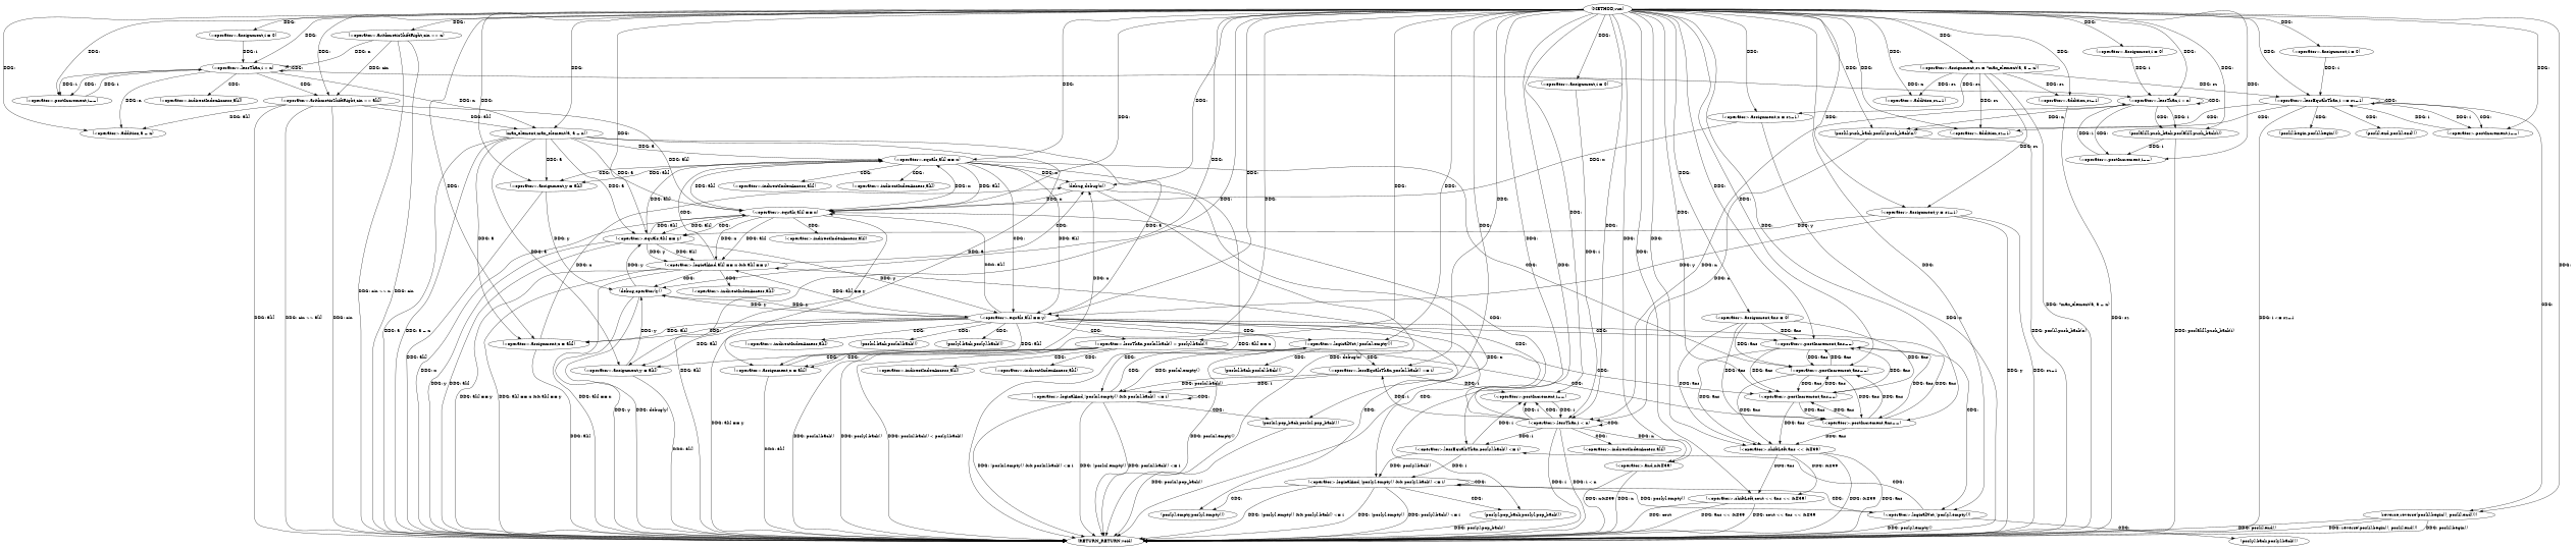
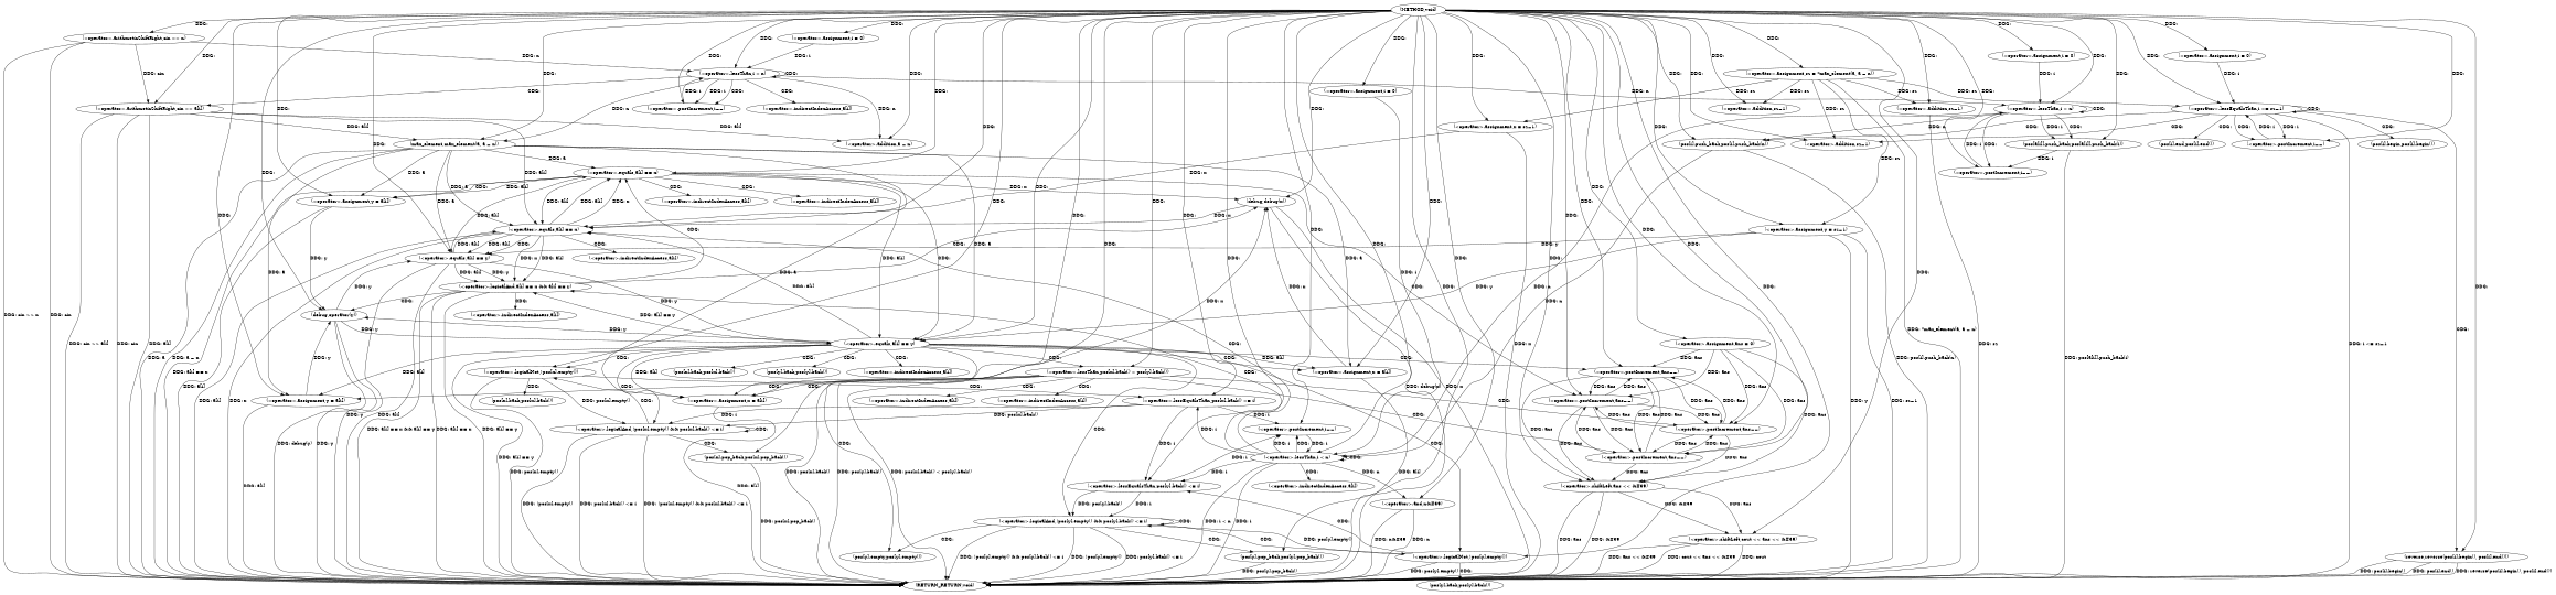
  digraph {
-   n1 [label="(METHOD,run)"]
+   n1 [label="(METHOD,void)"]
    n2 [label="(<operator>.arithmeticShiftRight,cin >> n)"]
    n3 [label="(<operator>.assignment,sz = *max_element(a, a + n))"]
    n4 [label="(<operator>.assignment,ans = 0)"]
    n5 [label="(<operator>.assignment,x = sz+1)"]
    n6 [label="(<operator>.assignment,y = sz+1)"]
    n7 [label="(<operator>.shiftLeft,cout << ans << &#39)"]
    n8 [label="(<operator>.and,n&#39)"]
    n9 [label="(<operator>.assignment,i = 0)"]
    n10 [label="(<operator>.lessThan,i < n)"]
    n11 [label="(<operator>.postIncrement,i++)"]
    n12 [label="(<operator>.arithmeticShiftRight,cin >> a[i])"]
    n13 [label="(<operator>.assignment,i = 0)"]
    n14 [label="(<operator>.lessThan,i < n)"]
    n15 [label="(<operator>.postIncrement,i++)"]
    n16 [label="(pos[a[i]].push_back,pos[a[i]].push_back(i))"]
    n17 [label="(<operator>.assignment,i = 0)"]
    n18 [label="(<operator>.lessEqualsThan,i <= sz+1)"]
    n19 [label="(<operator>.postIncrement,i++)"]
    n20 [label="(<operator>.assignment,i = 0)"]
    n21 [label="(<operator>.lessThan,i < n)"]
    n22 [label="(<operator>.postIncrement,i++)"]
    n23 [label="(pos[i].push_back,pos[i].push_back(n))"]
    n24 [label="(reverse,reverse(pos[i].begin(), pos[i].end()))"]
    n25 [label="(<operator>.addition,sz+1)"]
    n26 [label="(<operator>.addition,sz+1)"]
    n27 [label="(debug,debug(x))"]
    n28 [label="(debug,operator(y))"]
    n29 [label="(<operator>.shiftLeft,ans << &#39)"]
    n30 [label="(max_element,max_element(a, a + n))"]
    n31 [label="(<operator>.addition,sz+1)"]
    n32 [label="(<operator>.equals,a[i] == x)"]
    n33 [label="(<operator>.addition,a + n)"]
    n34 [label="(<operator>.assignment,y = a[i])"]
    n35 [label="(<operator>.postIncrement,ans++)"]
    n36 [label="(<operator>.equals,a[i] == x)"]
    n37 [label="(<operator>.equals,a[i] == y)"]
    n38 [label="(<operator>.equals,a[i] == y)"]
    n39 [label="(<operator>.assignment,x = a[i])"]
    n40 [label="(<operator>.postIncrement,ans++)"]
    n41 [label="(pos[x].pop_back,pos[x].pop_back())"]
    n42 [label="(pos[y].pop_back,pos[y].pop_back())"]
    n43 [label="(<operator>.lessThan,pos[x].back() < pos[y].back())"]
    n44 [label="(<operator>.assignment,x = a[i])"]
    n45 [label="(<operator>.postIncrement,ans++)"]
    n46 [label="(<operator>.logicalNot,!pos[x].empty())"]
    n47 [label="(<operator>.lessEqualsThan,pos[x].back() <= i)"]
    n48 [label="(<operator>.logicalNot,!pos[y].empty())"]
    n49 [label="(<operator>.lessEqualsThan,pos[y].back() <= i)"]
    n50 [label="(<operator>.assignment,y = a[i])"]
    n51 [label="(<operator>.postIncrement,ans++)"]
    n52 [label="(RETURN_RETURN,void)"]
    n53 [label="(<operator>.indirectIndexAccess,a[i])"]
    n54 [label="(pos[i].begin,pos[i].begin())"]
    n55 [label="(pos[i].end,pos[i].end())"]
    n56 [label="(<operator>.logicalAnd,a[i] == x && a[i] == y)"]
    n57 [label="(<operator>.indirectIndexAccess,a[i])"]
    n58 [label="(<operator>.indirectIndexAccess,a[i])"]
    n59 [label="(<operator>.indirectIndexAccess,a[i])"]
    n60 [label="(<operator>.indirectIndexAccess,a[i])"]
    n61 [label="(<operator>.logicalAnd,!pos[x].empty() && pos[x].back() <= i)"]
    n62 [label="(<operator>.logicalAnd,!pos[y].empty() && pos[y].back() <= i)"]
    n63 [label="(<operator>.indirectIndexAccess,a[i])"]
    n64 [label="(pos[x].back,pos[x].back())"]
    n65 [label="(pos[y].back,pos[y].back())"]
    n66 [label="(pos[y].empty,pos[y].empty())"]
    n67 [label="(<operator>.indirectIndexAccess,a[i])"]
    n68 [label="(<operator>.indirectIndexAccess,a[i])"]
    n69 [label="(pos[x].back,pos[x].back())"]
    n70 [label="(pos[y].back,pos[y].back())"]
    n71 [label="(<operator>.indirectIndexAccess,a[i])"]
    n1 -> n2 [label="DDG: "]
    n1 -> n3 [label="DDG: "]
    n1 -> n4 [label="DDG: "]
    n1 -> n5 [label="DDG: "]
    n1 -> n6 [label="DDG: "]
    n1 -> n7 [label="DDG: "]
    n1 -> n8 [label="DDG: "]
    n1 -> n9 [label="DDG: "]
    n1 -> n10 [label="DDG: "]
    n1 -> n11 [label="DDG: "]
    n1 -> n12 [label="DDG: "]
    n1 -> n13 [label="DDG: "]
    n1 -> n14 [label="DDG: "]
    n1 -> n15 [label="DDG: "]
    n1 -> n16 [label="DDG: "]
    n1 -> n17 [label="DDG: "]
    n1 -> n18 [label="DDG: "]
    n1 -> n19 [label="DDG: "]
    n1 -> n20 [label="DDG: "]
    n1 -> n21 [label="DDG: "]
    n1 -> n22 [label="DDG: "]
    n1 -> n23 [label="DDG: "]
    n1 -> n24 [label="DDG: "]
    n1 -> n25 [label="DDG: "]
    n1 -> n26 [label="DDG: "]
    n1 -> n27 [label="DDG: "]
    n1 -> n28 [label="DDG: "]
    n1 -> n29 [label="DDG: "]
    n1 -> n30 [label="DDG: "]
    n1 -> n31 [label="DDG: "]
    n1 -> n32 [label="DDG: "]
    n1 -> n33 [label="DDG: "]
    n1 -> n34 [label="DDG: "]
    n1 -> n35 [label="DDG: "]
    n1 -> n36 [label="DDG: "]
    n1 -> n37 [label="DDG: "]
    n1 -> n38 [label="DDG: "]
    n1 -> n39 [label="DDG: "]
    n1 -> n40 [label="DDG: "]
    n1 -> n41 [label="DDG: "]
    n1 -> n42 [label="DDG: "]
    n1 -> n43 [label="DDG: "]
    n1 -> n44 [label="DDG: "]
    n1 -> n45 [label="DDG: "]
    n1 -> n46 [label="DDG: "]
    n1 -> n47 [label="DDG: "]
    n1 -> n48 [label="DDG: "]
    n1 -> n49 [label="DDG: "]
    n1 -> n50 [label="DDG: "]
    n1 -> n51 [label="DDG: "]
    n2 -> n10 [label="DDG: n"]
    n2 -> n12 [label="DDG: cin"]
    n2 -> n52 [label="DDG: cin"]
    n2 -> n52 [label="DDG: cin >> n"]
    n3 -> n5 [label="DDG: sz"]
    n3 -> n6 [label="DDG: sz"]
    n3 -> n18 [label="DDG: sz"]
    n3 -> n25 [label="DDG: sz"]
    n3 -> n26 [label="DDG: sz"]
    n3 -> n31 [label="DDG: sz"]
    n3 -> n52 [label="DDG: *max_element(a, a + n)"]
    n4 -> n29 [label="DDG: ans"]
    n4 -> n35 [label="DDG: ans"]
    n4 -> n40 [label="DDG: ans"]
    n4 -> n45 [label="DDG: ans"]
    n4 -> n51 [label="DDG: ans"]
    n5 -> n36 [label="DDG: x"]
    n5 -> n52 [label="DDG: x"]
    n6 -> n37 [label="DDG: y"]
    n6 -> n38 [label="DDG: y"]
    n6 -> n52 [label="DDG: y"]
    n6 -> n52 [label="DDG: sz+1"]
    n7 -> n52 [label="DDG: ans << &#39"]
    n7 -> n52 [label="DDG: cout << ans << &#39"]
    n7 -> n52 [label="DDG: cout"]
    n8 -> n52 [label="DDG: n"]
    n8 -> n52 [label="DDG: n&#39"]
    n9 -> n10 [label="DDG: i"]
    n10 -> n10 [label="CDG: "]
    n10 -> n11 [label="DDG: i"]
    n10 -> n11 [label="CDG: "]
    n10 -> n12 [label="CDG: "]
    n10 -> n14 [label="DDG: n"]
    n10 -> n30 [label="DDG: n"]
    n10 -> n33 [label="DDG: n"]
    n10 -> n53 [label="CDG: "]
    n11 -> n10 [label="DDG: i"]
    n12 -> n30 [label="DDG: a[i]"]
    n12 -> n33 [label="DDG: a[i]"]
    n12 -> n36 [label="DDG: a[i]"]
    n12 -> n52 [label="DDG: cin"]
    n12 -> n52 [label="DDG: a[i]"]
    n12 -> n52 [label="DDG: cin >> a[i]"]
    n13 -> n14 [label="DDG: i"]
    n14 -> n14 [label="CDG: "]
    n14 -> n15 [label="CDG: "]
    n14 -> n16 [label="DDG: i"]
    n14 -> n16 [label="CDG: "]
    n14 -> n21 [label="DDG: n"]
    n14 -> n23 [label="DDG: n"]
    n15 -> n14 [label="DDG: i"]
    n16 -> n15 [label="DDG: i"]
    n16 -> n52 [label="DDG: pos[a[i]].push_back(i)"]
    n17 -> n18 [label="DDG: i"]
    n18 -> n18 [label="CDG: "]
    n18 -> n19 [label="DDG: i"]
    n18 -> n19 [label="CDG: "]
    n18 -> n23 [label="CDG: "]
    n18 -> n24 [label="CDG: "]
    n18 -> n31 [label="CDG: "]
    n18 -> n52 [label="DDG: i <= sz+1"]
    n18 -> n54 [label="CDG: "]
    n18 -> n55 [label="CDG: "]
    n19 -> n18 [label="DDG: i"]
    n20 -> n21 [label="DDG: i"]
    n21 -> n8 [label="DDG: n"]
    n21 -> n21 [label="CDG: "]
    n21 -> n22 [label="DDG: i"]
    n21 -> n22 [label="CDG: "]
    n21 -> n36 [label="CDG: "]
    n21 -> n47 [label="DDG: i"]
    n21 -> n49 [label="DDG: i"]
    n21 -> n52 [label="DDG: i"]
    n21 -> n52 [label="DDG: i < n"]
    n21 -> n56 [label="CDG: "]
    n21 -> n57 [label="CDG: "]
    n22 -> n21 [label="DDG: i"]
    n23 -> n21 [label="DDG: n"]
    n23 -> n52 [label="DDG: pos[i].push_back(n)"]
    n24 -> n52 [label="DDG: pos[i].begin()"]
    n24 -> n52 [label="DDG: pos[i].end()"]
    n24 -> n52 [label="DDG: reverse(pos[i].begin(), pos[i].end())"]
    n26 -> n52 [label="DDG: sz"]
    n27 -> n36 [label="DDG: x"]
    n27 -> n52 [label="DDG: x"]
    n27 -> n52 [label="DDG: debug(x)"]
    n28 -> n37 [label="DDG: y"]
    n28 -> n38 [label="DDG: y"]
    n28 -> n52 [label="DDG: y"]
    n28 -> n52 [label="DDG: debug(y)"]
    n29 -> n7 [label="DDG: ans"]
    n29 -> n7 [label="DDG: &#39"]
    n29 -> n52 [label="DDG: ans"]
    n29 -> n52 [label="DDG: &#39"]
    n30 -> n32 [label="DDG: a"]
    n30 -> n34 [label="DDG: a"]
    n30 -> n36 [label="DDG: a"]
    n30 -> n37 [label="DDG: a"]
    n30 -> n38 [label="DDG: a"]
    n30 -> n39 [label="DDG: a"]
    n30 -> n44 [label="DDG: a"]
    n30 -> n50 [label="DDG: a"]
    n30 -> n52 [label="DDG: a"]
    n30 -> n52 [label="DDG: a + n"]
    n32 -> n27 [label="DDG: x"]
    n32 -> n34 [label="DDG: a[i]"]
    n32 -> n34 [label="CDG: "]
    n32 -> n35 [label="CDG: "]
    n32 -> n36 [label="DDG: a[i]"]
    n32 -> n38 [label="DDG: a[i]"]
    n32 -> n38 [label="CDG: "]
    n32 -> n52 [label="DDG: a[i] == x"]
    n32 -> n58 [label="CDG: "]
    n32 -> n59 [label="CDG: "]
    n34 -> n28 [label="DDG: y"]
    n34 -> n52 [label="DDG: a[i]"]
    n35 -> n29 [label="DDG: ans"]
    n35 -> n40 [label="DDG: ans"]
    n35 -> n45 [label="DDG: ans"]
    n35 -> n51 [label="DDG: ans"]
    n36 -> n32 [label="DDG: a[i]"]
    n36 -> n32 [label="DDG: x"]
    n36 -> n37 [label="DDG: a[i]"]
    n36 -> n37 [label="CDG: "]
    n36 -> n52 [label="DDG: a[i]"]
    n36 -> n52 [label="DDG: x"]
    n36 -> n56 [label="DDG: x"]
    n36 -> n56 [label="DDG: a[i]"]
    n36 -> n60 [label="CDG: "]
    n37 -> n32 [label="DDG: a[i]"]
    n37 -> n36 [label="DDG: a[i]"]
    n37 -> n38 [label="DDG: y"]
    n37 -> n52 [label="DDG: a[i]"]
    n37 -> n52 [label="DDG: y"]
    n37 -> n56 [label="DDG: a[i]"]
    n37 -> n56 [label="DDG: y"]
    n38 -> n28 [label="DDG: y"]
    n38 -> n36 [label="DDG: a[i]"]
    n38 -> n39 [label="DDG: a[i]"]
    n38 -> n39 [label="CDG: "]
    n38 -> n40 [label="CDG: "]
    n38 -> n43 [label="CDG: "]
    n38 -> n44 [label="DDG: a[i]"]
    n38 -> n46 [label="CDG: "]
    n38 -> n48 [label="CDG: "]
    n38 -> n50 [label="DDG: a[i]"]
    n38 -> n52 [label="DDG: a[i] == y"]
    n38 -> n56 [label="DDG: a[i] == y"]
    n38 -> n61 [label="CDG: "]
    n38 -> n62 [label="CDG: "]
    n38 -> n63 [label="CDG: "]
    n38 -> n64 [label="CDG: "]
    n38 -> n65 [label="CDG: "]
    n38 -> n66 [label="CDG: "]
    n39 -> n27 [label="DDG: x"]
    n39 -> n52 [label="DDG: a[i]"]
    n40 -> n29 [label="DDG: ans"]
    n40 -> n35 [label="DDG: ans"]
    n40 -> n45 [label="DDG: ans"]
    n40 -> n51 [label="DDG: ans"]
    n41 -> n52 [label="DDG: pos[x].pop_back()"]
    n42 -> n52 [label="DDG: pos[y].pop_back()"]
    n43 -> n44 [label="CDG: "]
    n43 -> n45 [label="CDG: "]
    n43 -> n50 [label="CDG: "]
    n43 -> n51 [label="CDG: "]
    n43 -> n52 [label="DDG: pos[x].back()"]
    n43 -> n52 [label="DDG: pos[y].back()"]
    n43 -> n52 [label="DDG: pos[x].back() < pos[y].back()"]
    n43 -> n67 [label="CDG: "]
    n43 -> n68 [label="CDG: "]
    n44 -> n27 [label="DDG: x"]
    n44 -> n52 [label="DDG: a[i]"]
    n45 -> n29 [label="DDG: ans"]
    n45 -> n35 [label="DDG: ans"]
    n45 -> n40 [label="DDG: ans"]
    n45 -> n51 [label="DDG: ans"]
    n46 -> n47 [label="CDG: "]
    n46 -> n52 [label="DDG: pos[x].empty()"]
    n46 -> n61 [label="DDG: pos[x].empty()"]
    n46 -> n69 [label="CDG: "]
    n47 -> n22 [label="DDG: i"]
+   n47 -> n49 [label="DDG: i"]
    n47 -> n61 [label="DDG: i"]
    n47 -> n61 [label="DDG: pos[x].back()"]
    n48 -> n49 [label="CDG: "]
    n48 -> n52 [label="DDG: pos[y].empty()"]
    n48 -> n62 [label="DDG: pos[y].empty()"]
    n48 -> n70 [label="CDG: "]
    n49 -> n22 [label="DDG: i"]
    n49 -> n62 [label="DDG: i"]
    n49 -> n62 [label="DDG: pos[y].back()"]
    n50 -> n28 [label="DDG: y"]
    n50 -> n52 [label="DDG: a[i]"]
    n51 -> n29 [label="DDG: ans"]
    n51 -> n35 [label="DDG: ans"]
    n51 -> n40 [label="DDG: ans"]
    n51 -> n45 [label="DDG: ans"]
    n56 -> n27 [label="CDG: "]
    n56 -> n28 [label="CDG: "]
    n56 -> n32 [label="CDG: "]
    n56 -> n52 [label="DDG: a[i] == x"]
    n56 -> n52 [label="DDG: a[i] == y"]
    n56 -> n52 [label="DDG: a[i] == x && a[i] == y"]
    n56 -> n71 [label="CDG: "]
    n61 -> n41 [label="CDG: "]
    n61 -> n46 [label="CDG: "]
    n61 -> n52 [label="DDG: !pos[x].empty()"]
    n61 -> n52 [label="DDG: pos[x].back() <= i"]
    n61 -> n52 [label="DDG: !pos[x].empty() && pos[x].back() <= i"]
    n61 -> n61 [label="CDG: "]
    n62 -> n42 [label="CDG: "]
    n62 -> n48 [label="CDG: "]
    n62 -> n52 [label="DDG: !pos[y].empty()"]
    n62 -> n52 [label="DDG: pos[y].back() <= i"]
    n62 -> n52 [label="DDG: !pos[y].empty() && pos[y].back() <= i"]
    n62 -> n62 [label="CDG: "]
    n62 -> n66 [label="CDG: "]
  }
